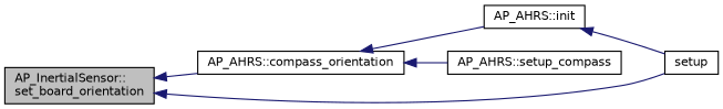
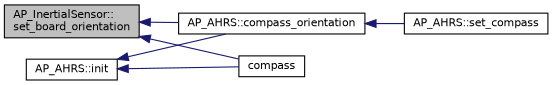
  digraph {
    rankdir=LR
    node [color=black fillcolor=white fontname=Helvetica fontsize=10 shape=record style=filled]
    edge [color=midnightblue dir=back fontname=Helvetica fontsize=10 labelfontname=Helvetica labelfontsize=10 style=solid]
    n1 [fillcolor=grey75 fontcolor=black height=0.2 label="AP_InertialSensor::\lset_board_orientation" width=0.4]
    n2 [height=0.2 label="AP_AHRS::compass_orientation" width=0.4]
-   n3 [height=0.2 label=setup width=0.4]
+   n3 [height=0.2 label=compass width=0.4]
    n4 [height=0.2 label="AP_AHRS::init" width=0.4]
-   n5 [height=0.2 label="AP_AHRS::setup_compass" width=0.4]
+   n5 [height=0.2 label="AP_AHRS::set_compass" width=0.4]
    n1 -> n2
    n1 -> n3
-   n2 -> n4
+   n4 -> n2
    n2 -> n5
    n4 -> n3
  }
